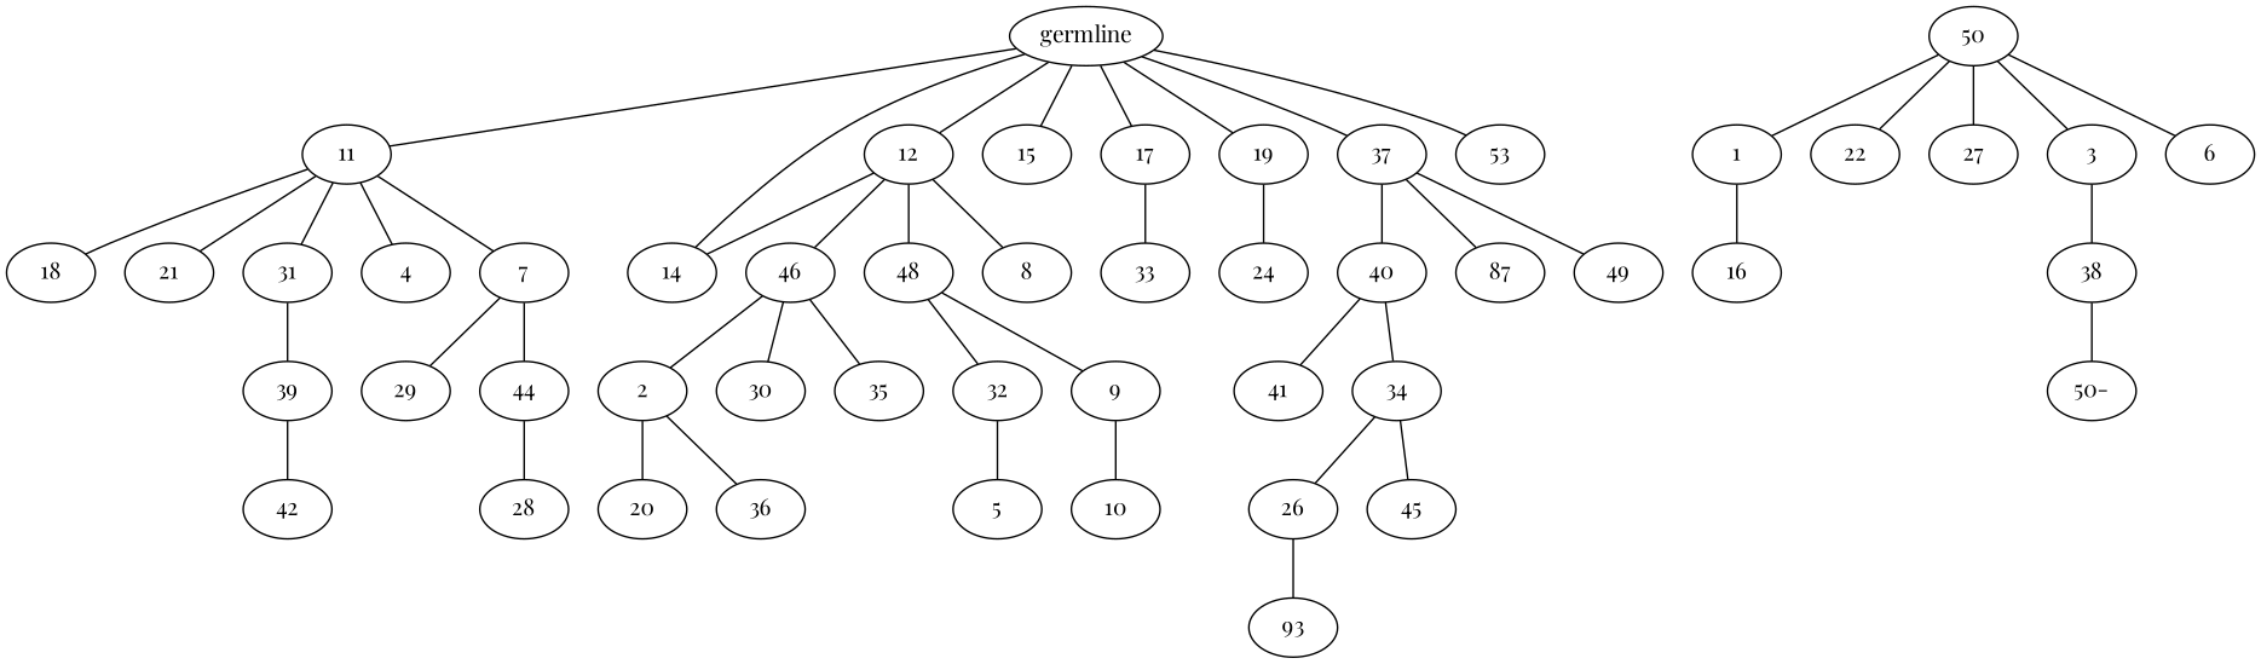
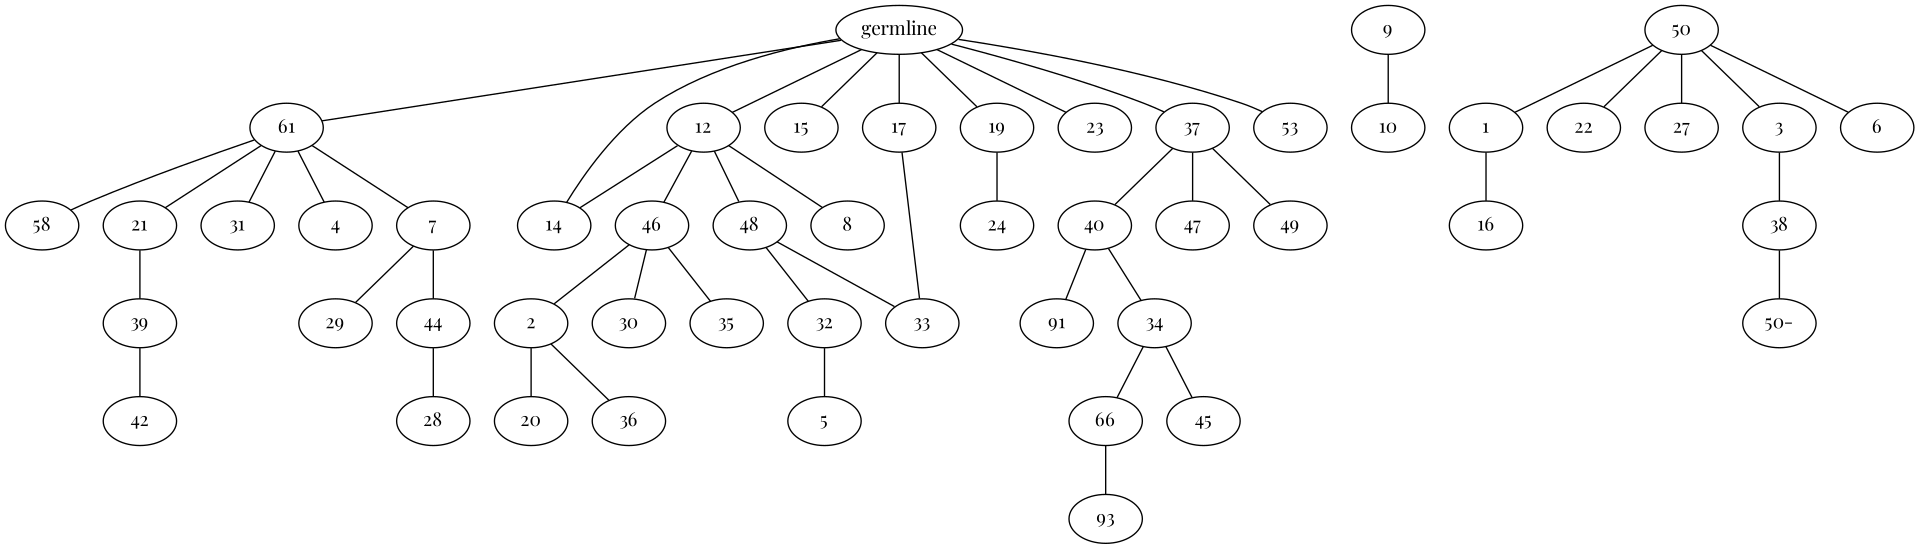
  graph {
    fontname="Playfair Display"
    node [fontname="Playfair Display"]
    edge [fontname="Playfair Display"]
    n1 [label=germline]
-   n2 [label=11]
+   n2 [label=61]
    n3 [label=12]
    n4 [label=14]
    n5 [label=15]
    n6 [label=17]
    n7 [label=19]
+   n8 [label=23]
    n9 [label=37]
    n10 [label=53]
-   n11 [label=18]
+   n11 [label=58]
    n12 [label=21]
    n13 [label=31]
    n14 [label=4]
    n15 [label=7]
    n16 [label=46]
    n17 [label=48]
    n18 [label=8]
    n19 [label=33]
    n20 [label=24]
    n21 [label=40]
-   n22 [label=87]
+   n22 [label=47]
    n23 [label=49]
    n24 [label=39]
    n25 [label=29]
    n26 [label=44]
    n27 [label=42]
    n28 [label=28]
    n29 [label=2]
    n30 [label=30]
    n31 [label=35]
    n32 [label=32]
    n33 [label=9]
    n34 [label=50]
    n35 [label=1]
    n36 [label=22]
    n37 [label=27]
    n38 [label=3]
    n39 [label=6]
    n40 [label=20]
    n41 [label=36]
    n42 [label=5]
    n43 [label=10]
    n44 [label=16]
    n45 [label=38]
    n46 [label="50-"]
-   n47 [label=41]
+   n47 [label=91]
    n48 [label=34]
-   n49 [label=26]
+   n49 [label=66]
    n50 [label=45]
    n51 [label=93]
    n1 -- n2
    n1 -- n3
    n1 -- n4
    n1 -- n5
    n1 -- n6
    n1 -- n7
+   n1 -- n8
    n1 -- n9
    n1 -- n10
    n2 -- n11
    n2 -- n12
    n2 -- n13
    n2 -- n14
    n2 -- n15
    n3 -- n4
    n3 -- n16
    n3 -- n17
    n3 -- n18
    n6 -- n19
    n7 -- n20
    n9 -- n21
    n9 -- n22
    n9 -- n23
-   n13 -- n24
+   n12 -- n24
    n15 -- n25
    n15 -- n26
    n16 -- n29
    n16 -- n30
    n16 -- n31
    n17 -- n32
-   n17 -- n33
+   n17 -- n19
    n21 -- n47
    n21 -- n48
    n24 -- n27
    n26 -- n28
    n29 -- n40
    n29 -- n41
    n32 -- n42
    n33 -- n43
    n34 -- n35
    n34 -- n36
    n34 -- n37
    n34 -- n38
    n34 -- n39
    n35 -- n44
    n38 -- n45
    n45 -- n46
    n48 -- n49
    n48 -- n50
    n49 -- n51
  }
